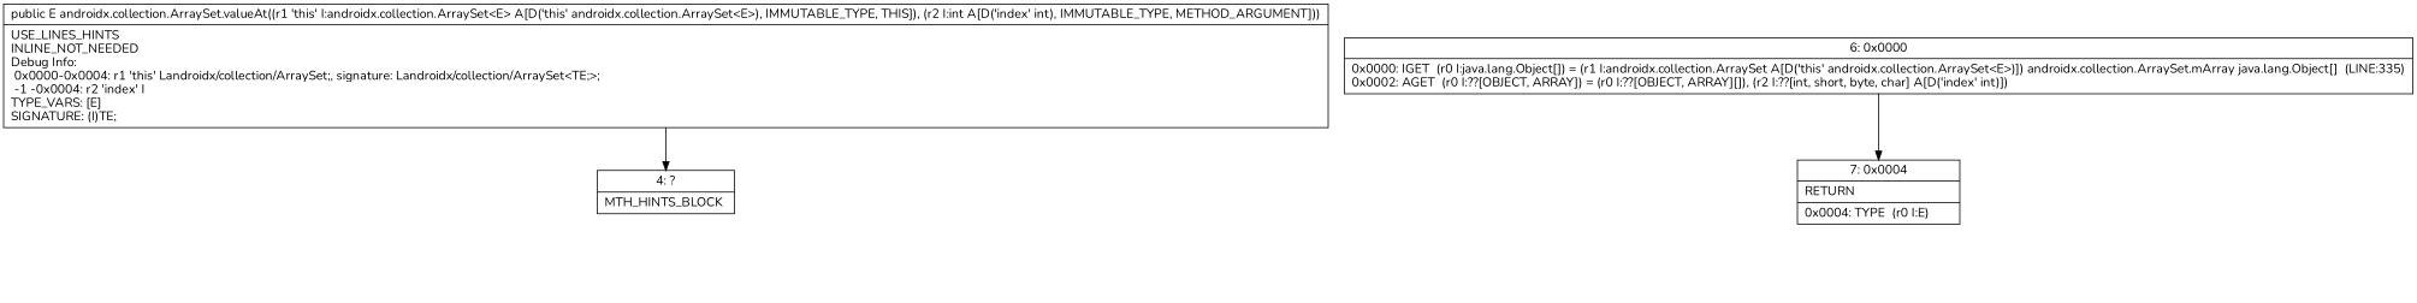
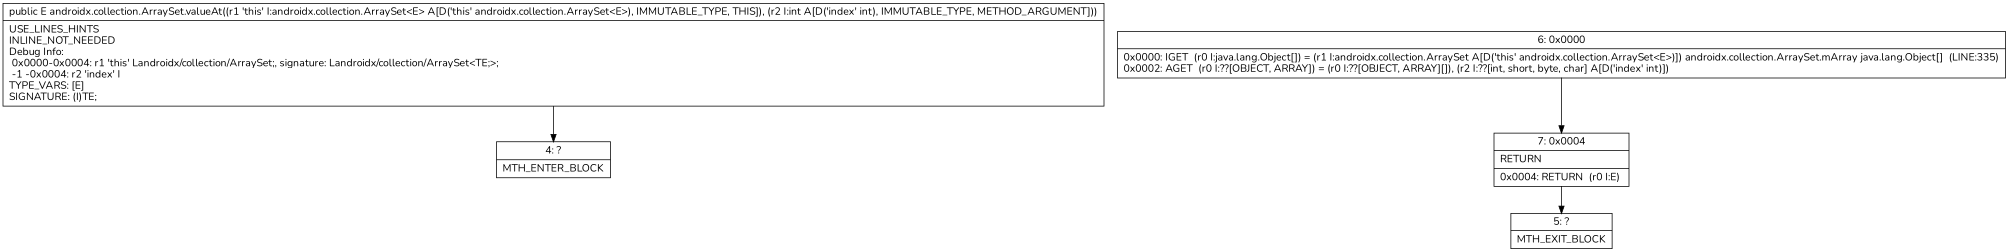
  digraph {
    fontname=Nunito
    node [fontname=Nunito shape=record]
    edge [fontname=Nunito]
-   n1 [label="{4\:\ ?|MTH_HINTS_BLOCK\l}"]
+   n1 [label="{4\:\ ?|MTH_ENTER_BLOCK\l}"]
    n2 [label="{6\:\ 0x0000|0x0000: IGET  (r0 I:java.lang.Object[]) = (r1 I:androidx.collection.ArraySet A[D('this' androidx.collection.ArraySet\<E\>)]) androidx.collection.ArraySet.mArray java.lang.Object[]  (LINE:335)\l0x0002: AGET  (r0 I:??[OBJECT, ARRAY]) = (r0 I:??[OBJECT, ARRAY][]), (r2 I:??[int, short, byte, char] A[D('index' int)]) \l}"]
-   n3 [label="{7\:\ 0x0004|RETURN\l|0x0004: TYPE  (r0 I:E) \l}"]
+   n3 [label="{7\:\ 0x0004|RETURN\l|0x0004: RETURN  (r0 I:E) \l}"]
+   n4 [label="{5\:\ ?|MTH_EXIT_BLOCK\l}"]
    n5 [label="{public E androidx.collection.ArraySet.valueAt((r1 'this' I:androidx.collection.ArraySet\<E\> A[D('this' androidx.collection.ArraySet\<E\>), IMMUTABLE_TYPE, THIS]), (r2 I:int A[D('index' int), IMMUTABLE_TYPE, METHOD_ARGUMENT]))  | USE_LINES_HINTS\lINLINE_NOT_NEEDED\lDebug Info:\l  0x0000\-0x0004: r1 'this' Landroidx\/collection\/ArraySet;, signature: Landroidx\/collection\/ArraySet\<TE;\>;\l  \-1 \-0x0004: r2 'index' I\lTYPE_VARS: [E]\lSIGNATURE: (I)TE;\l}"]
    n2 -> n3
+   n3 -> n4
    n5 -> n1
  }
